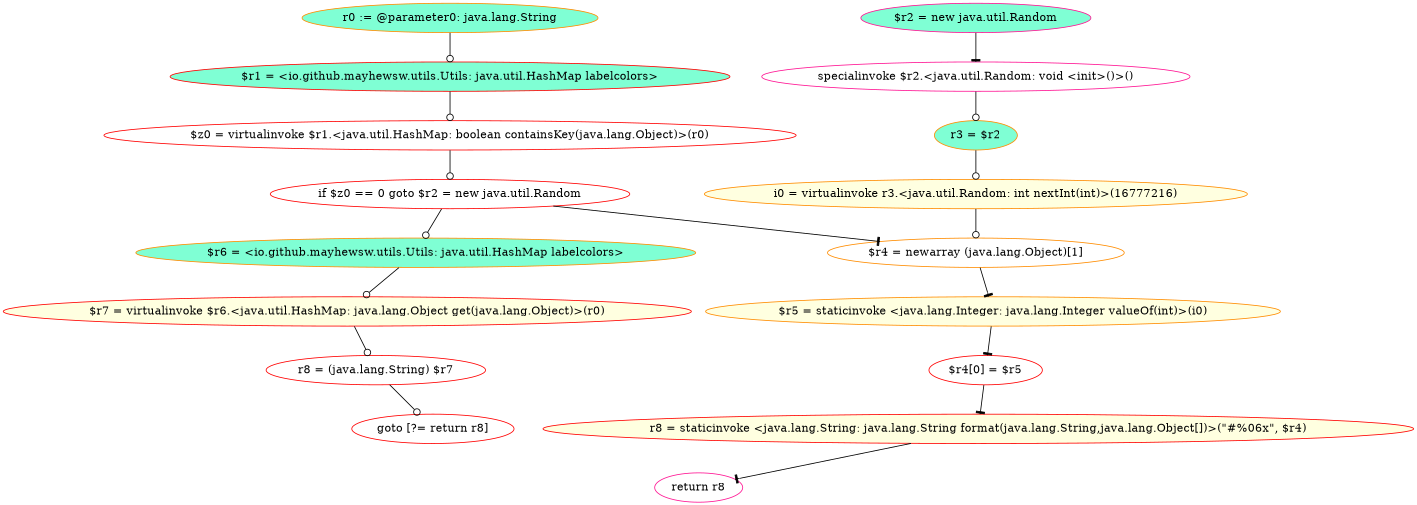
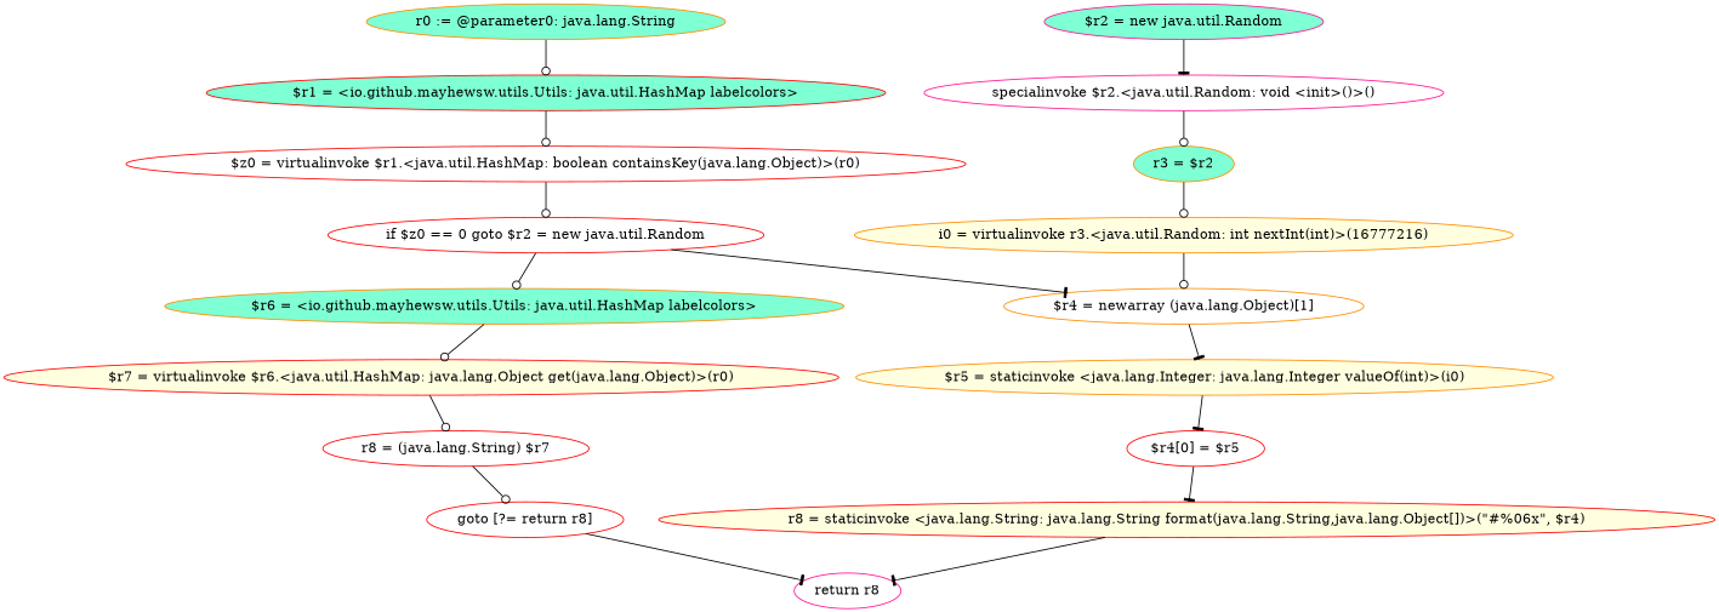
  digraph {
    node [color=red fillcolor=white style=filled]
    edge [arrowhead=odot]
    "r0 := @parameter0: java.lang.String" [color=darkorange fillcolor=aquamarine]
    "$r1 = <io.github.mayhewsw.utils.Utils: java.util.HashMap labelcolors>" [fillcolor=aquamarine]
    "$z0 = virtualinvoke $r1.<java.util.HashMap: boolean containsKey(java.lang.Object)>(r0)"
    "if $z0 == 0 goto $r2 = new java.util.Random"
    "$r6 = <io.github.mayhewsw.utils.Utils: java.util.HashMap labelcolors>" [color=darkorange fillcolor=aquamarine]
    "$r4 = newarray (java.lang.Object)[1]" [color=darkorange]
    "$r7 = virtualinvoke $r6.<java.util.HashMap: java.lang.Object get(java.lang.Object)>(r0)" [fillcolor=lightyellow]
    "$r2 = new java.util.Random" [color=deeppink fillcolor=aquamarine]
    "specialinvoke $r2.<java.util.Random: void <init>()>()" [color=deeppink]
    "r8 = (java.lang.String) $r7"
    "goto [?= return r8]"
    "return r8" [color=deeppink]
    "r3 = $r2" [color=darkorange fillcolor=aquamarine]
    "i0 = virtualinvoke r3.<java.util.Random: int nextInt(int)>(16777216)" [color=darkorange fillcolor=lightyellow]
    "$r5 = staticinvoke <java.lang.Integer: java.lang.Integer valueOf(int)>(i0)" [color=darkorange fillcolor=lightyellow]
    "$r4[0] = $r5"
    "r8 = staticinvoke <java.lang.String: java.lang.String format(java.lang.String,java.lang.Object[])>(\"#%06x\", $r4)" [fillcolor=lightyellow]
    "r0 := @parameter0: java.lang.String" -> "$r1 = <io.github.mayhewsw.utils.Utils: java.util.HashMap labelcolors>"
    "$r1 = <io.github.mayhewsw.utils.Utils: java.util.HashMap labelcolors>" -> "$z0 = virtualinvoke $r1.<java.util.HashMap: boolean containsKey(java.lang.Object)>(r0)"
    "$z0 = virtualinvoke $r1.<java.util.HashMap: boolean containsKey(java.lang.Object)>(r0)" -> "if $z0 == 0 goto $r2 = new java.util.Random"
    "if $z0 == 0 goto $r2 = new java.util.Random" -> "$r6 = <io.github.mayhewsw.utils.Utils: java.util.HashMap labelcolors>"
    "if $z0 == 0 goto $r2 = new java.util.Random" -> "$r4 = newarray (java.lang.Object)[1]" [arrowhead=tee]
    "$r6 = <io.github.mayhewsw.utils.Utils: java.util.HashMap labelcolors>" -> "$r7 = virtualinvoke $r6.<java.util.HashMap: java.lang.Object get(java.lang.Object)>(r0)"
    "$r4 = newarray (java.lang.Object)[1]" -> "$r5 = staticinvoke <java.lang.Integer: java.lang.Integer valueOf(int)>(i0)" [arrowhead=tee]
    "$r7 = virtualinvoke $r6.<java.util.HashMap: java.lang.Object get(java.lang.Object)>(r0)" -> "r8 = (java.lang.String) $r7"
    "$r2 = new java.util.Random" -> "specialinvoke $r2.<java.util.Random: void <init>()>()" [arrowhead=tee]
    "specialinvoke $r2.<java.util.Random: void <init>()>()" -> "r3 = $r2"
    "r8 = (java.lang.String) $r7" -> "goto [?= return r8]"
+   "goto [?= return r8]" -> "return r8" [arrowhead=tee]
    "r3 = $r2" -> "i0 = virtualinvoke r3.<java.util.Random: int nextInt(int)>(16777216)"
    "i0 = virtualinvoke r3.<java.util.Random: int nextInt(int)>(16777216)" -> "$r4 = newarray (java.lang.Object)[1]"
    "$r5 = staticinvoke <java.lang.Integer: java.lang.Integer valueOf(int)>(i0)" -> "$r4[0] = $r5" [arrowhead=tee]
    "$r4[0] = $r5" -> "r8 = staticinvoke <java.lang.String: java.lang.String format(java.lang.String,java.lang.Object[])>(\"#%06x\", $r4)" [arrowhead=tee]
    "r8 = staticinvoke <java.lang.String: java.lang.String format(java.lang.String,java.lang.Object[])>(\"#%06x\", $r4)" -> "return r8" [arrowhead=tee]
  }
